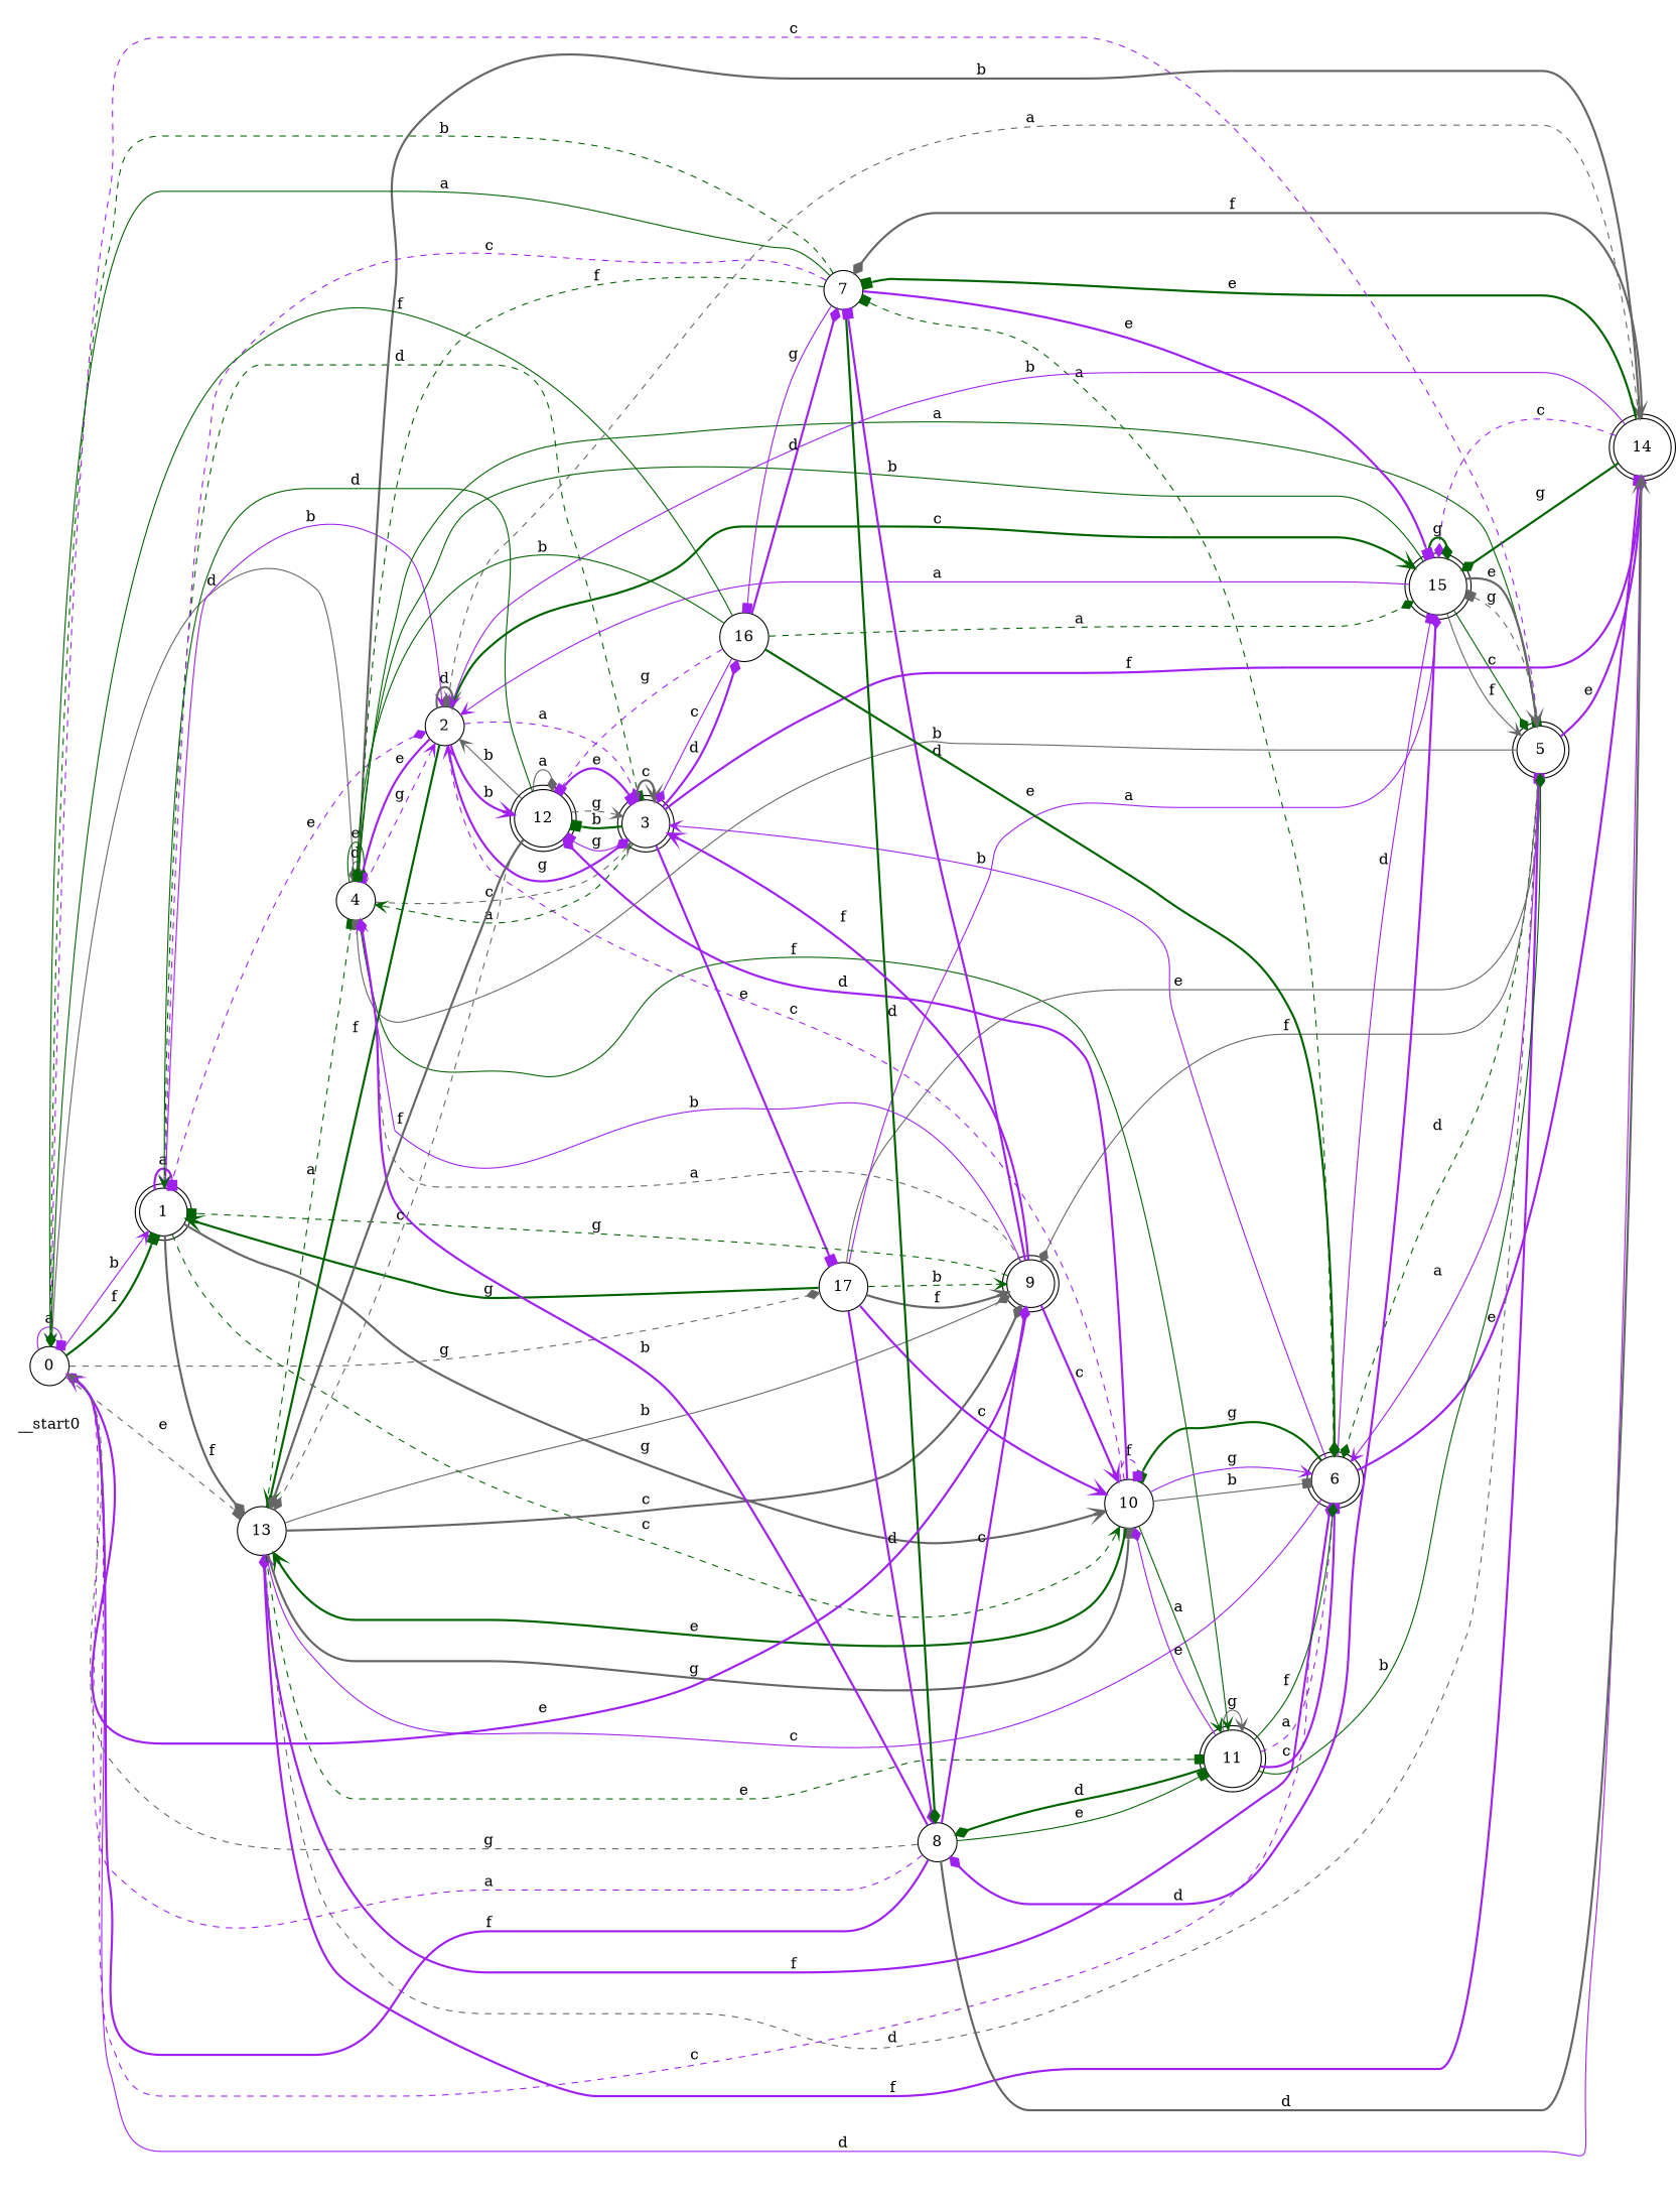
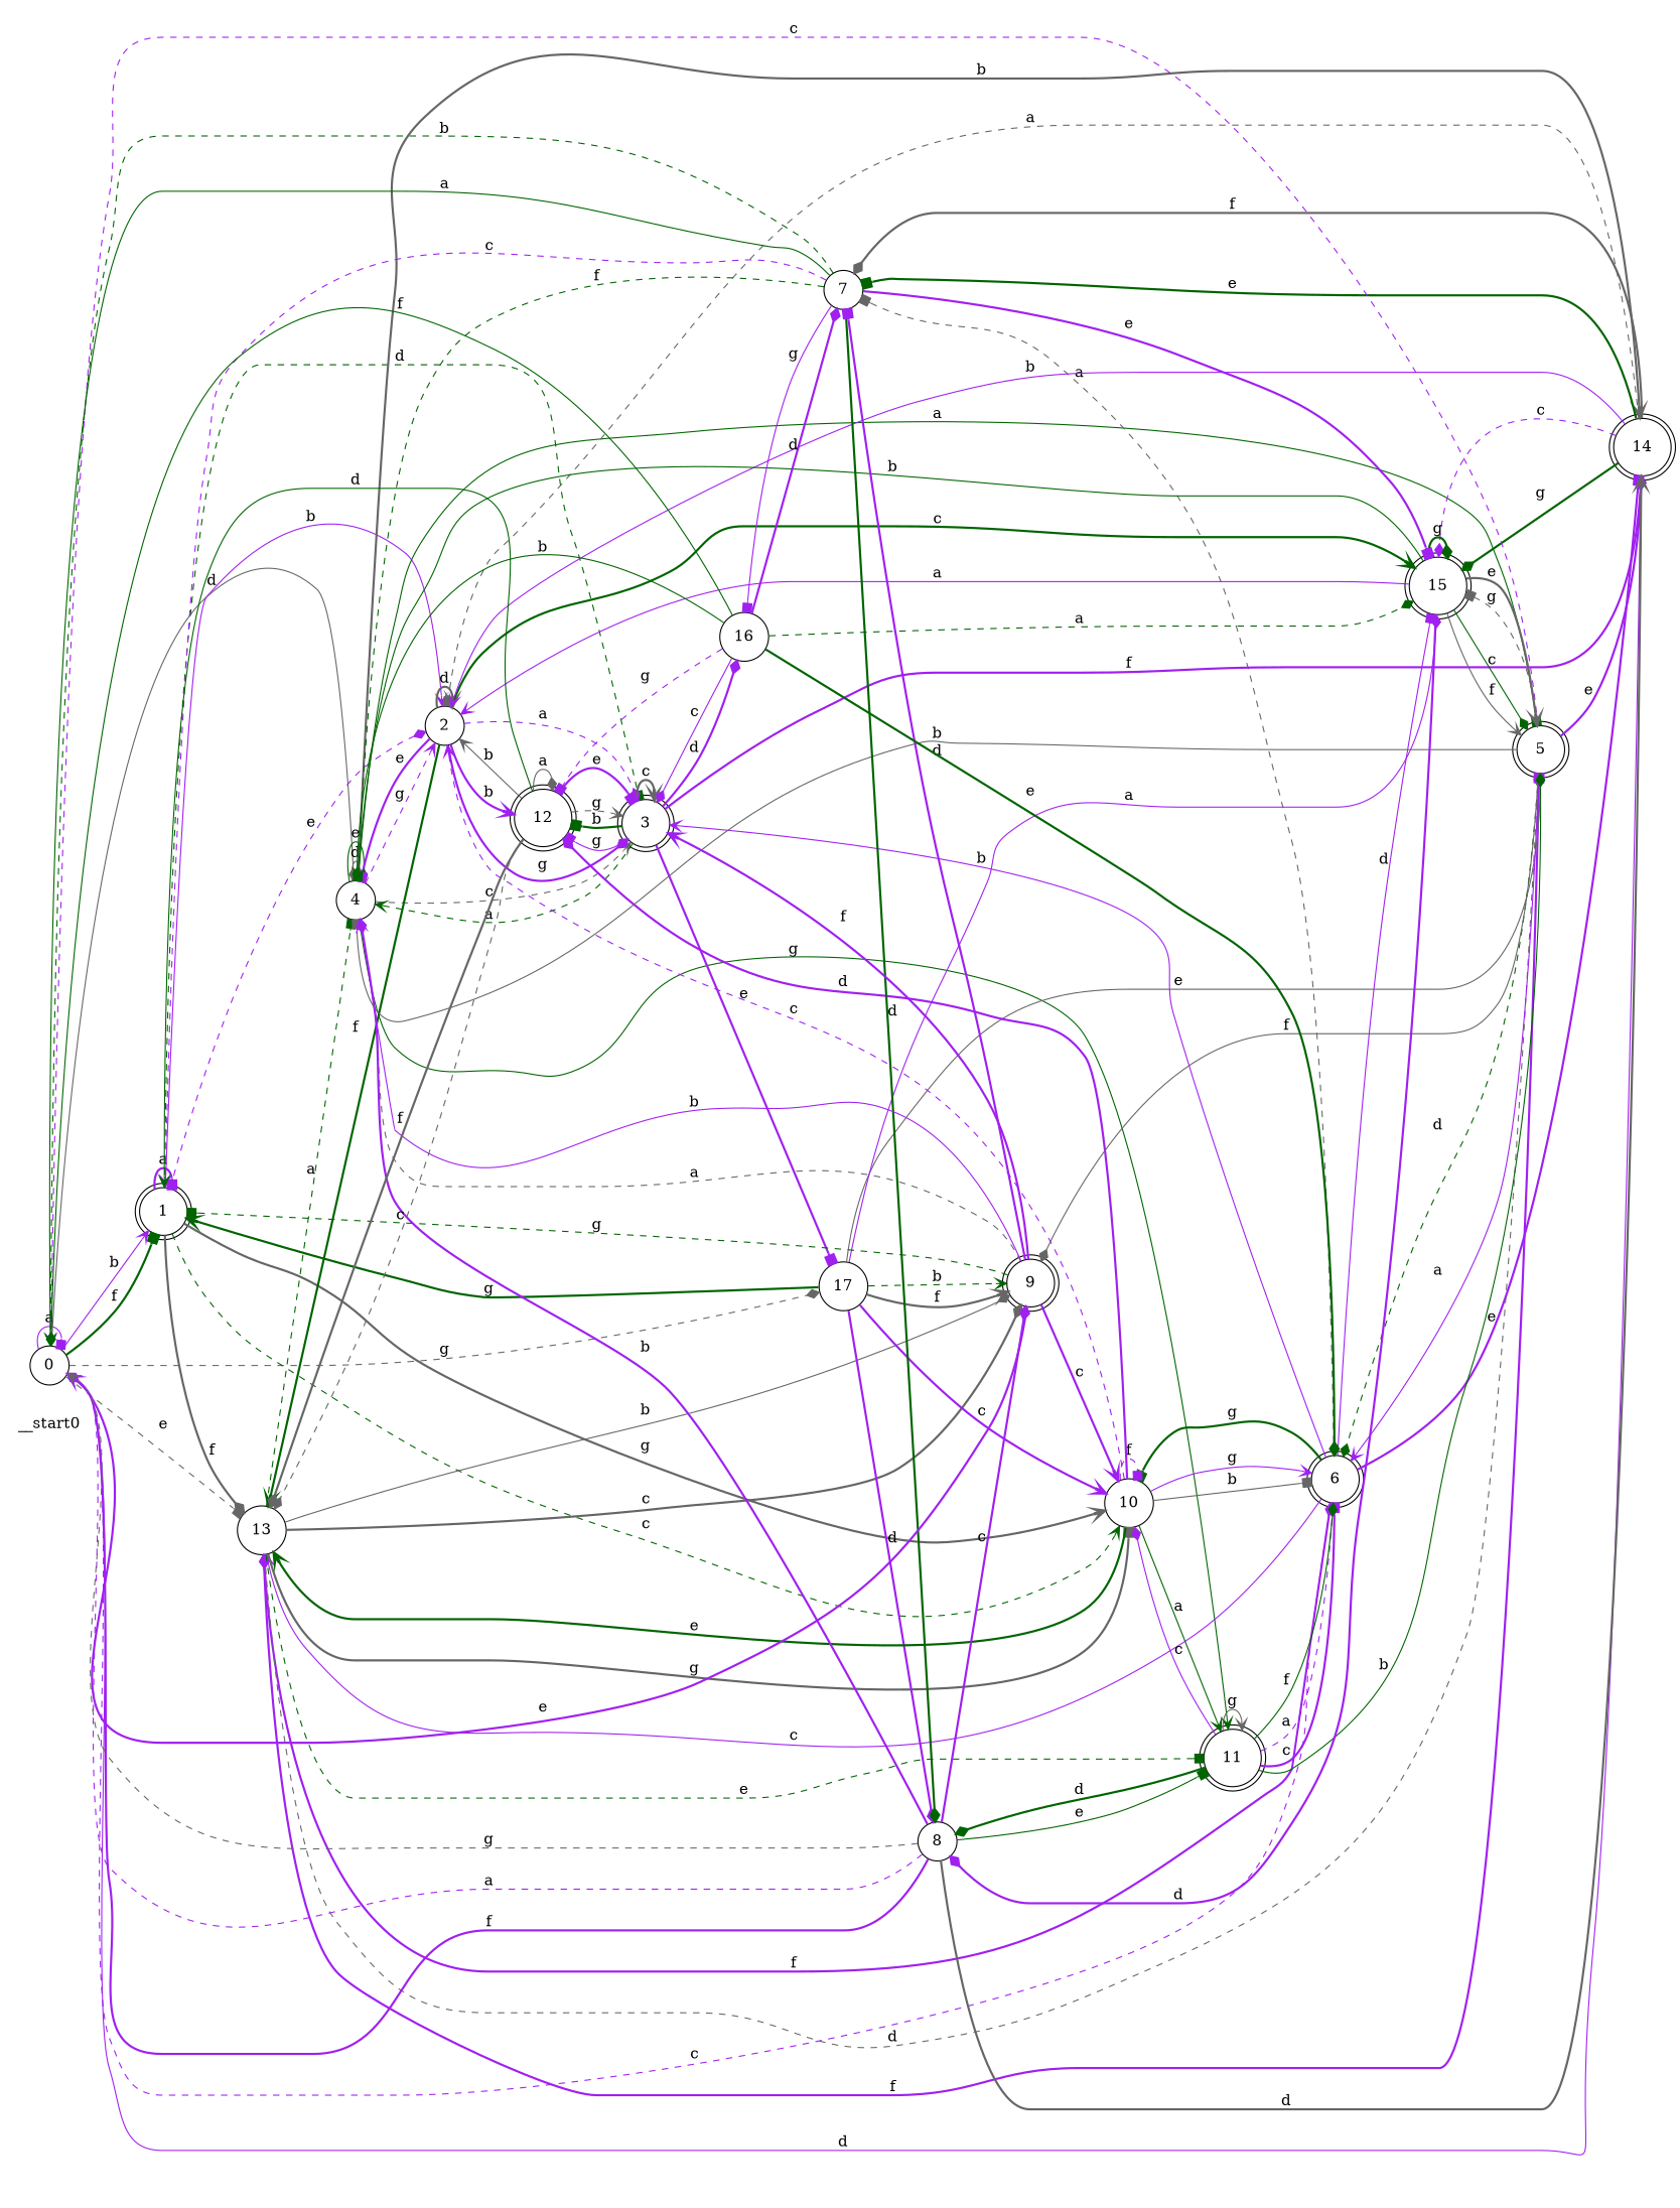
  digraph {
    rankdir=LR
    node [shape=circle color=black fillcolor=white style=filled]
    edge [arrowhead=diamond color=purple style=bold]
    __start0 [shape=none color="" fillcolor="" style=""]
    n2 [label=0]
    n3 [label=1 shape=doublecircle style="rounded,filled"]
    n4 [label=4]
    n5 [label=6 shape=doublecircle style="rounded,filled"]
    n6 [label=13]
    n7 [label=17]
    n8 [label=2]
    n9 [label=3 shape=doublecircle style="rounded,filled"]
    n10 [label=10]
    n11 [label=14 shape=doublecircle style="rounded,filled"]
    n12 [label=5 shape=doublecircle style="rounded,filled"]
    n13 [label=11 shape=doublecircle style="rounded,filled"]
    n14 [label=15 shape=doublecircle style="rounded,filled"]
    n15 [label=7]
    n16 [label=9 shape=doublecircle style="rounded,filled"]
    n17 [label=8]
    n18 [label=12 shape=doublecircle style="rounded,filled"]
    n19 [label=16]
    n2 -> n2 [arrowhead=box label=a style=solid]
    n2 -> n3 [arrowhead=vee label=b style=solid]
    n2 -> n3 [arrowhead=box color=darkgreen label=f]
    n2 -> n4 [color=gray40 label=d style=solid]
    n2 -> n5 [label=c style=dashed]
    n2 -> n6 [arrowhead=box color=gray40 label=e style=dashed]
    n2 -> n7 [color=gray40 label=g style=dashed]
    n3 -> n3 [arrowhead=box label=a]
    n3 -> n6 [color=gray40 label=f]
    n3 -> n8 [arrowhead=vee label=b style=solid]
    n3 -> n8 [label=e style=dashed]
    n3 -> n9 [arrowhead=box color=darkgreen label=d style=dashed]
    n3 -> n10 [arrowhead=vee color=darkgreen label=c style=dashed]
    n3 -> n10 [arrowhead=vee color=gray40 label=g]
    n4 -> n4 [color=gray40 label=d style=solid]
    n4 -> n4 [color=darkgreen label=e style=solid]
    n4 -> n8 [arrowhead=vee label=g style=dashed]
    n4 -> n9 [arrowhead=vee color=gray40 label=c style=dashed]
    n4 -> n11 [arrowhead=vee color=gray40 label=b]
    n4 -> n12 [arrowhead=box color=darkgreen label=a style=solid]
-   n4 -> n13 [arrowhead=vee color=darkgreen label=f style=solid]
+   n4 -> n13 [arrowhead=vee color=darkgreen label=g style=solid]
    n5 -> n6 [arrowhead=vee label=c style=solid]
    n5 -> n6 [label=f]
    n5 -> n9 [arrowhead=vee label=b style=solid]
    n5 -> n10 [arrowhead=box color=darkgreen label=g]
    n5 -> n11 [arrowhead=box label=e]
    n5 -> n14 [arrowhead=box label=d style=solid]
-   n5 -> n15 [arrowhead=box color=darkgreen label=a style=dashed]
+   n5 -> n15 [arrowhead=box color=gray40 label=a style=dashed]
    n6 -> n4 [arrowhead=box color=darkgreen label=a style=dashed]
    n6 -> n10 [arrowhead=box color=gray40 label=g]
    n6 -> n12 [color=gray40 label=d style=dashed]
    n6 -> n12 [arrowhead=box label=f]
    n6 -> n13 [arrowhead=box color=darkgreen label=e style=dashed]
    n6 -> n16 [color=gray40 label=b style=solid]
    n6 -> n16 [color=gray40 label=c]
    n7 -> n3 [arrowhead=vee color=darkgreen label=g]
    n7 -> n10 [arrowhead=vee label=c]
    n7 -> n12 [color=gray40 label=e style=solid]
    n7 -> n14 [label=a style=solid]
    n7 -> n16 [arrowhead=vee color=darkgreen label=b style=dashed]
    n7 -> n16 [arrowhead=vee color=gray40 label=f]
    n7 -> n17 [label=d]
    n8 -> n4 [arrowhead=box label=e]
    n8 -> n6 [arrowhead=vee color=darkgreen label=f]
    n8 -> n8 [arrowhead=vee color=gray40 label=d]
    n8 -> n9 [label=a style=dashed]
    n8 -> n9 [label=g]
    n8 -> n14 [arrowhead=vee color=darkgreen label=c]
    n8 -> n18 [arrowhead=vee label=b]
    n9 -> n4 [arrowhead=vee color=darkgreen label=a style=dashed]
    n9 -> n7 [arrowhead=box label=e]
    n9 -> n9 [arrowhead=vee color=gray40 label=c]
    n9 -> n11 [label=f]
    n9 -> n18 [arrowhead=box color=darkgreen label=b]
    n9 -> n18 [arrowhead=box label=g style=solid]
    n9 -> n19 [label=d]
    n10 -> n5 [arrowhead=box color=gray40 label=b style=solid]
    n10 -> n5 [arrowhead=vee label=g style=solid]
    n10 -> n6 [arrowhead=vee color=darkgreen label=e]
    n10 -> n8 [arrowhead=vee label=c style=dashed]
    n10 -> n10 [arrowhead=box label=f style=dashed]
    n10 -> n13 [arrowhead=vee color=darkgreen label=a style=solid]
    n10 -> n18 [label=d]
    n11 -> n2 [arrowhead=vee label=d style=solid]
    n11 -> n8 [arrowhead=box color=gray40 label=a style=dashed]
    n11 -> n8 [arrowhead=vee label=b style=solid]
    n11 -> n14 [label=c style=dashed]
    n11 -> n14 [color=darkgreen label=g]
    n11 -> n15 [arrowhead=box color=darkgreen label=e]
    n11 -> n15 [color=gray40 label=f]
    n12 -> n2 [arrowhead=vee label=c style=dashed]
    n12 -> n4 [arrowhead=box color=gray40 label=b style=solid]
    n12 -> n5 [arrowhead=vee label=a style=solid]
    n12 -> n5 [color=darkgreen label=d style=dashed]
    n12 -> n11 [label=e]
    n12 -> n14 [arrowhead=box color=gray40 label=g style=dashed]
    n12 -> n16 [color=gray40 label=f style=solid]
    n13 -> n5 [label=a style=dashed]
    n13 -> n5 [arrowhead=box label=c]
    n13 -> n5 [color=darkgreen label=f style=solid]
-   n13 -> n10 [label=e style=solid]
+   n13 -> n10 [label=c style=solid]
    n13 -> n12 [color=darkgreen label=b style=solid]
    n13 -> n13 [arrowhead=vee color=gray40 label=g style=solid]
    n13 -> n17 [color=darkgreen label=d]
    n14 -> n4 [arrowhead=vee color=darkgreen label=b style=solid]
    n14 -> n8 [arrowhead=vee label=a style=solid]
    n14 -> n12 [color=darkgreen label=c style=solid]
    n14 -> n12 [arrowhead=vee color=gray40 label=e]
    n14 -> n12 [arrowhead=vee color=gray40 label=f style=solid]
    n14 -> n14 [color=darkgreen label=g]
    n14 -> n17 [label=d]
    n15 -> n2 [arrowhead=vee color=darkgreen label=a style=solid]
    n15 -> n2 [color=darkgreen label=b style=dashed]
    n15 -> n3 [arrowhead=vee label=c style=dashed]
    n15 -> n4 [arrowhead=box color=darkgreen label=f style=dashed]
    n15 -> n14 [arrowhead=box label=e]
    n15 -> n17 [color=darkgreen label=d]
    n15 -> n19 [arrowhead=box label=g style=solid]
    n16 -> n2 [arrowhead=vee label=e]
    n16 -> n3 [arrowhead=box color=darkgreen label=g style=dashed]
    n16 -> n4 [color=gray40 label=a style=dashed]
    n16 -> n4 [arrowhead=vee label=b style=solid]
    n16 -> n9 [arrowhead=vee label=f]
    n16 -> n10 [arrowhead=vee label=c]
    n16 -> n15 [arrowhead=box label=d]
    n17 -> n2 [arrowhead=vee label=a style=dashed]
    n17 -> n2 [label=f]
    n17 -> n2 [arrowhead=vee color=gray40 label=g style=dashed]
    n17 -> n4 [label=b]
    n17 -> n11 [arrowhead=vee color=gray40 label=d]
    n17 -> n13 [arrowhead=box color=darkgreen label=e style=solid]
    n17 -> n16 [label=c]
    n18 -> n3 [arrowhead=vee color=darkgreen label=d style=solid]
    n18 -> n6 [color=gray40 label=c style=dashed]
    n18 -> n6 [color=gray40 label=f]
    n18 -> n8 [arrowhead=vee color=gray40 label=b style=solid]
    n18 -> n9 [arrowhead=box label=e]
    n18 -> n9 [arrowhead=vee color=gray40 label=g style=dashed]
    n18 -> n18 [color=gray40 label=a style=solid]
    n19 -> n2 [color=darkgreen label=f style=solid]
    n19 -> n4 [color=darkgreen label=b style=solid]
    n19 -> n5 [color=darkgreen label=e]
    n19 -> n9 [label=c style=solid]
    n19 -> n14 [color=darkgreen label=a style=dashed]
    n19 -> n15 [label=d]
    n19 -> n18 [arrowhead=box label=g style=dashed]
  }
